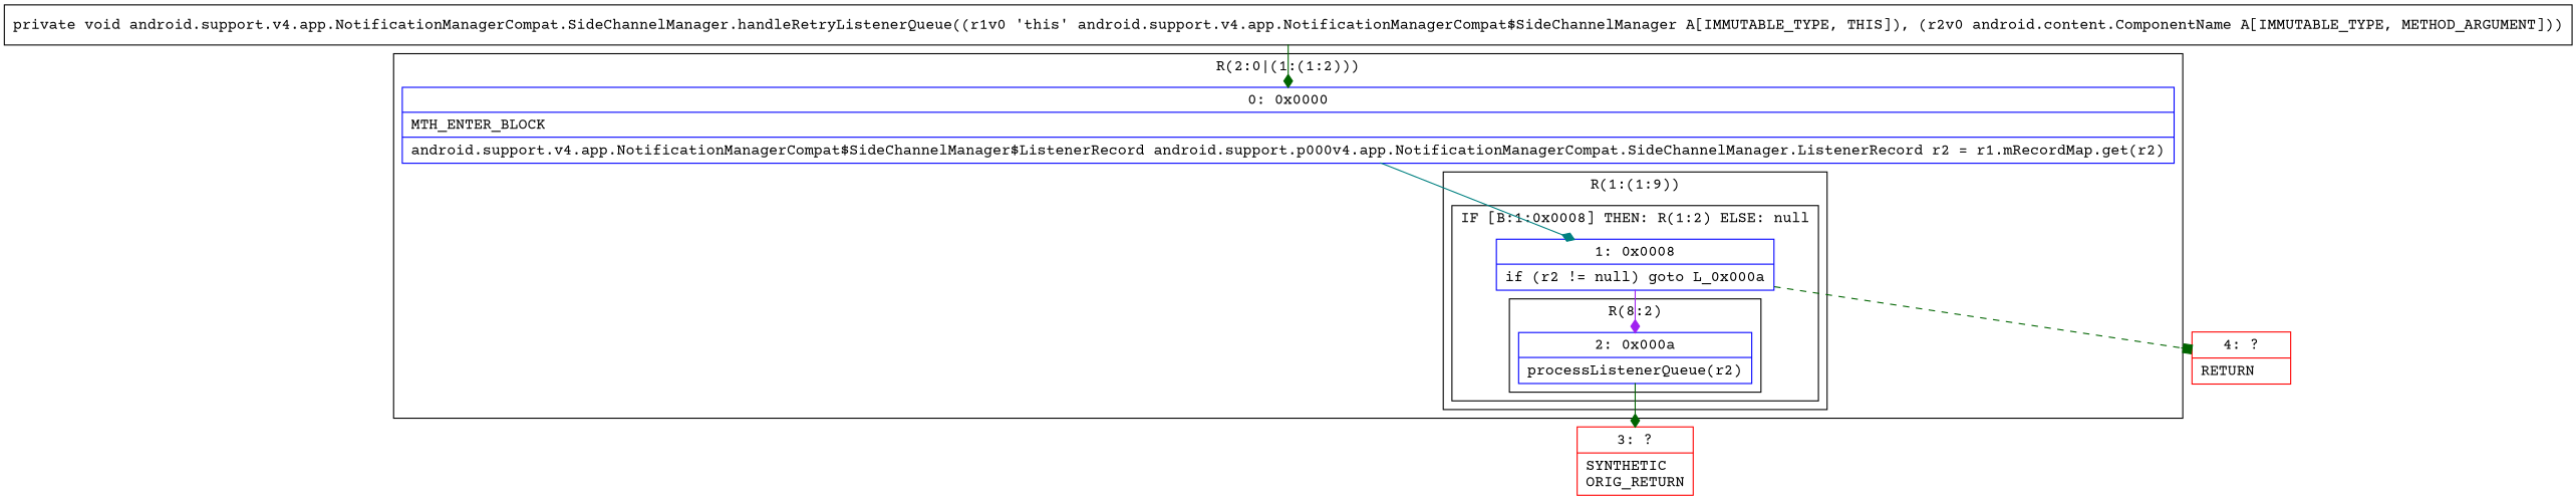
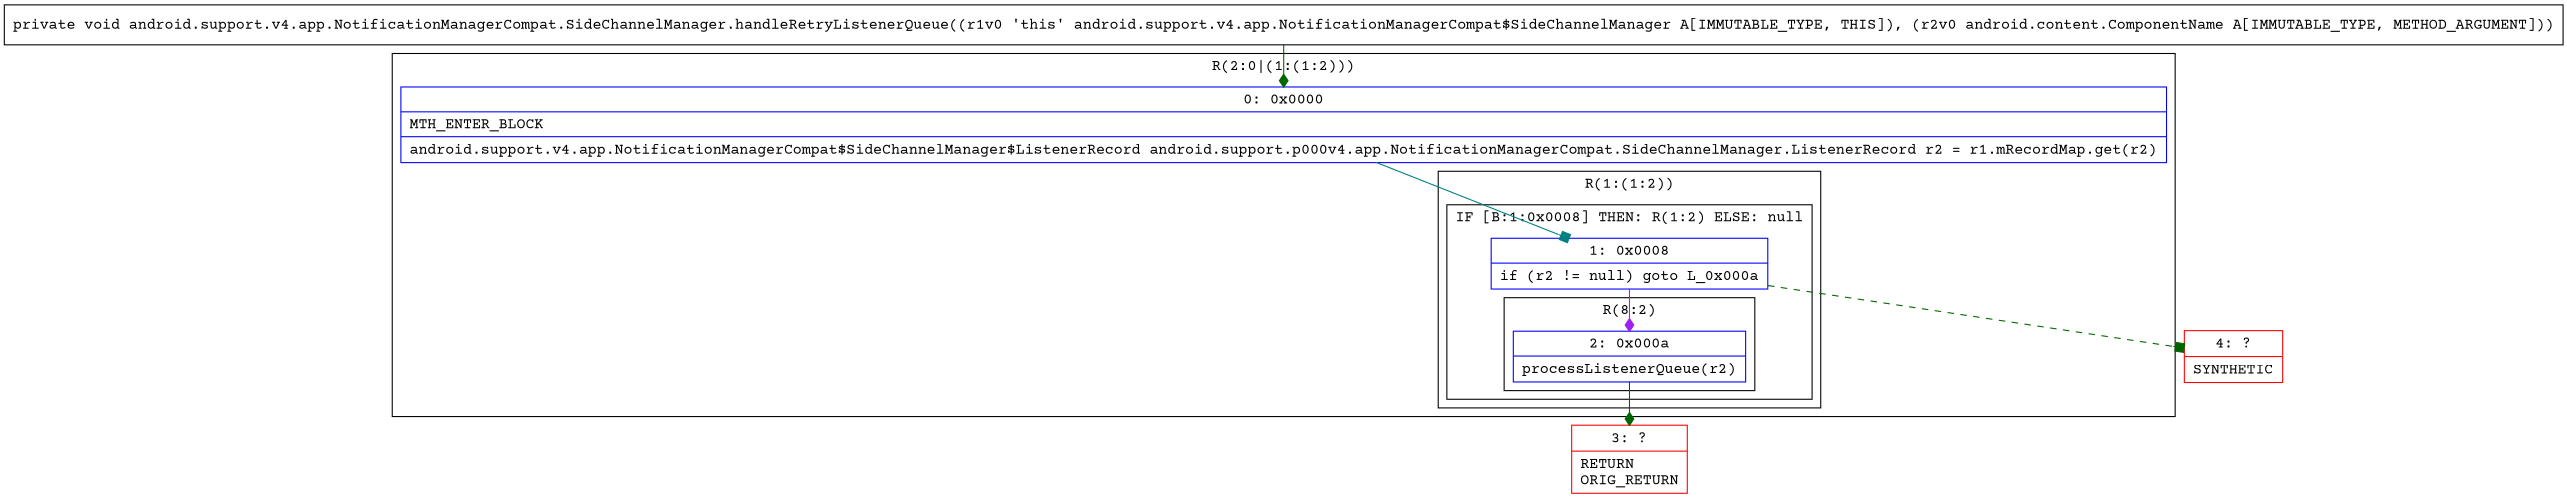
  digraph {
    fontname="Courier Prime"
    node [color=blue fontname="Courier Prime" shape=record]
    edge [arrowhead=diamond color=darkgreen fontname="Courier Prime"]
    n1 [label="{2\:\ 0x000a|processListenerQueue(r2)\l}"]
    n2 [label="{1\:\ 0x0008|if (r2 != null) goto L_0x000a\l}"]
    n3 [label="{0\:\ 0x0000|MTH_ENTER_BLOCK\l|android.support.v4.app.NotificationManagerCompat$SideChannelManager$ListenerRecord android.support.p000v4.app.NotificationManagerCompat.SideChannelManager.ListenerRecord r2 = r1.mRecordMap.get(r2)\l}"]
-   n4 [color=red label="{3\:\ ?|SYNTHETIC\lORIG_RETURN\l}"]
-   n5 [color=red label="{4\:\ ?|RETURN\l}"]
+   n4 [color=red label="{3\:\ ?|RETURN\lORIG_RETURN\l}"]
+   n5 [color=red label="{4\:\ ?|SYNTHETIC\l}"]
    n6 [label="{private void android.support.v4.app.NotificationManagerCompat.SideChannelManager.handleRetryListenerQueue((r1v0 'this' android.support.v4.app.NotificationManagerCompat$SideChannelManager A[IMMUTABLE_TYPE, THIS]), (r2v0 android.content.ComponentName A[IMMUTABLE_TYPE, METHOD_ARGUMENT])) }" color=""]
    subgraph cluster_1 {
      label="R(2:0|(1:(1:2)))"
      n3
      subgraph cluster_2 {
-       label="R(1:(1:9))"
+       label="R(1:(1:2))"
        subgraph cluster_3 {
          label="IF [B:1:0x0008] THEN: R(1:2) ELSE: null"
          n2
          subgraph cluster_4 {
            label="R(8:2)"
            n1
          }
        }
      }
    }
    n1 -> n4
    n2 -> n1 [color=purple]
    n2 -> n5 [arrowhead=box style=dashed]
-   n3 -> n2 [color=teal]
+   n3 -> n2 [arrowhead=box color=teal]
    n6 -> n3
  }
